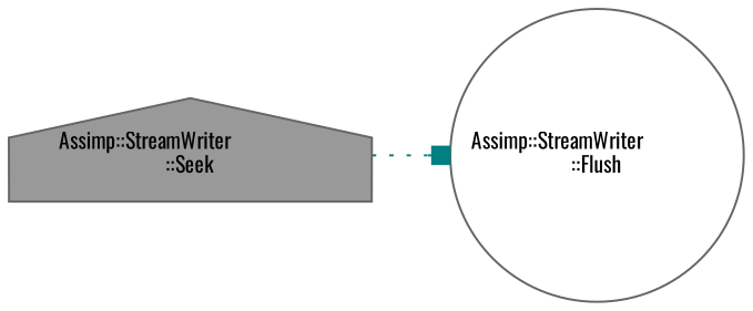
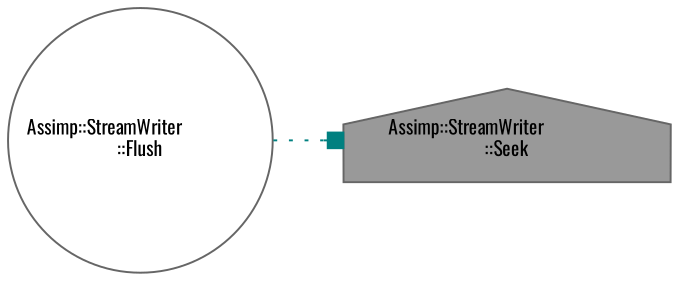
  digraph {
    rankdir=LR
    fontname=Oswald
    node [fontname=Oswald fontsize=10 style=filled]
    n1 [color=gray40 fillcolor=grey60 fontcolor=black height=0.2 label="Assimp::StreamWriter\l::Seek" shape=house width=0.4]
    n2 [color=grey40 fillcolor=white height=0.2 label="Assimp::StreamWriter\l::Flush" shape=circle width=0.4]
-   n1 -> n2 [color=teal fontname=Oswald fontsize=10 labelfontname=Helvetica labelfontsize=10 style=dotted arrowhead=box]
+   n2 -> n1 [color=teal fontname=Oswald fontsize=10 labelfontname=Helvetica labelfontsize=10 style=dotted arrowhead=box]
  }
